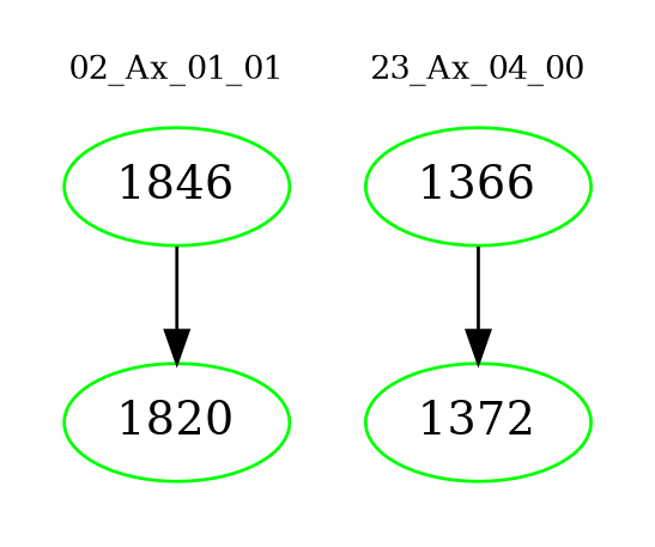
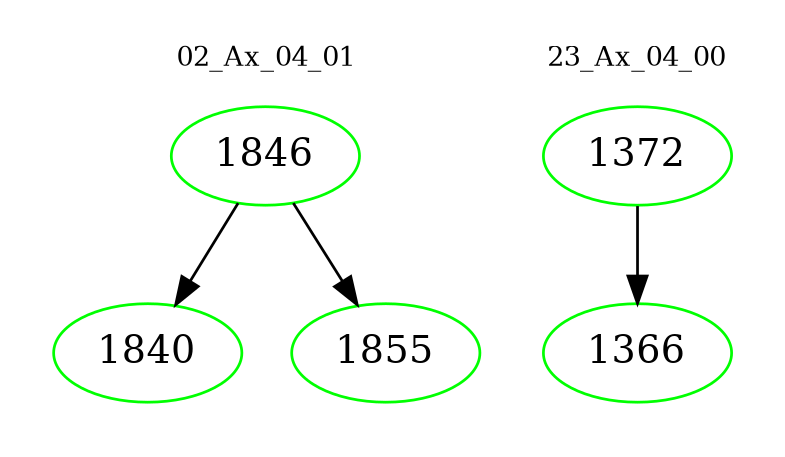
  digraph {
    node [color=green]
    edge [color=black]
    n1 [label=1846]
-   n2 [label=1820]
+   n2 [label=1840]
+   n3 [label=1855]
    n4 [label=1366]
    n5 [label=1372]
    subgraph cluster_1 {
      color=white
      fontsize=10
-     label="02_Ax_01_01"
+     label="02_Ax_04_01"
      n1
      n2
+     n3
    }
    subgraph cluster_2 {
      color=white
      fontsize=10
      label="23_Ax_04_00"
      n4
      n5
    }
    n1 -> n2
-   n4 -> n5
+   n1 -> n3
+   n5 -> n4
  }
